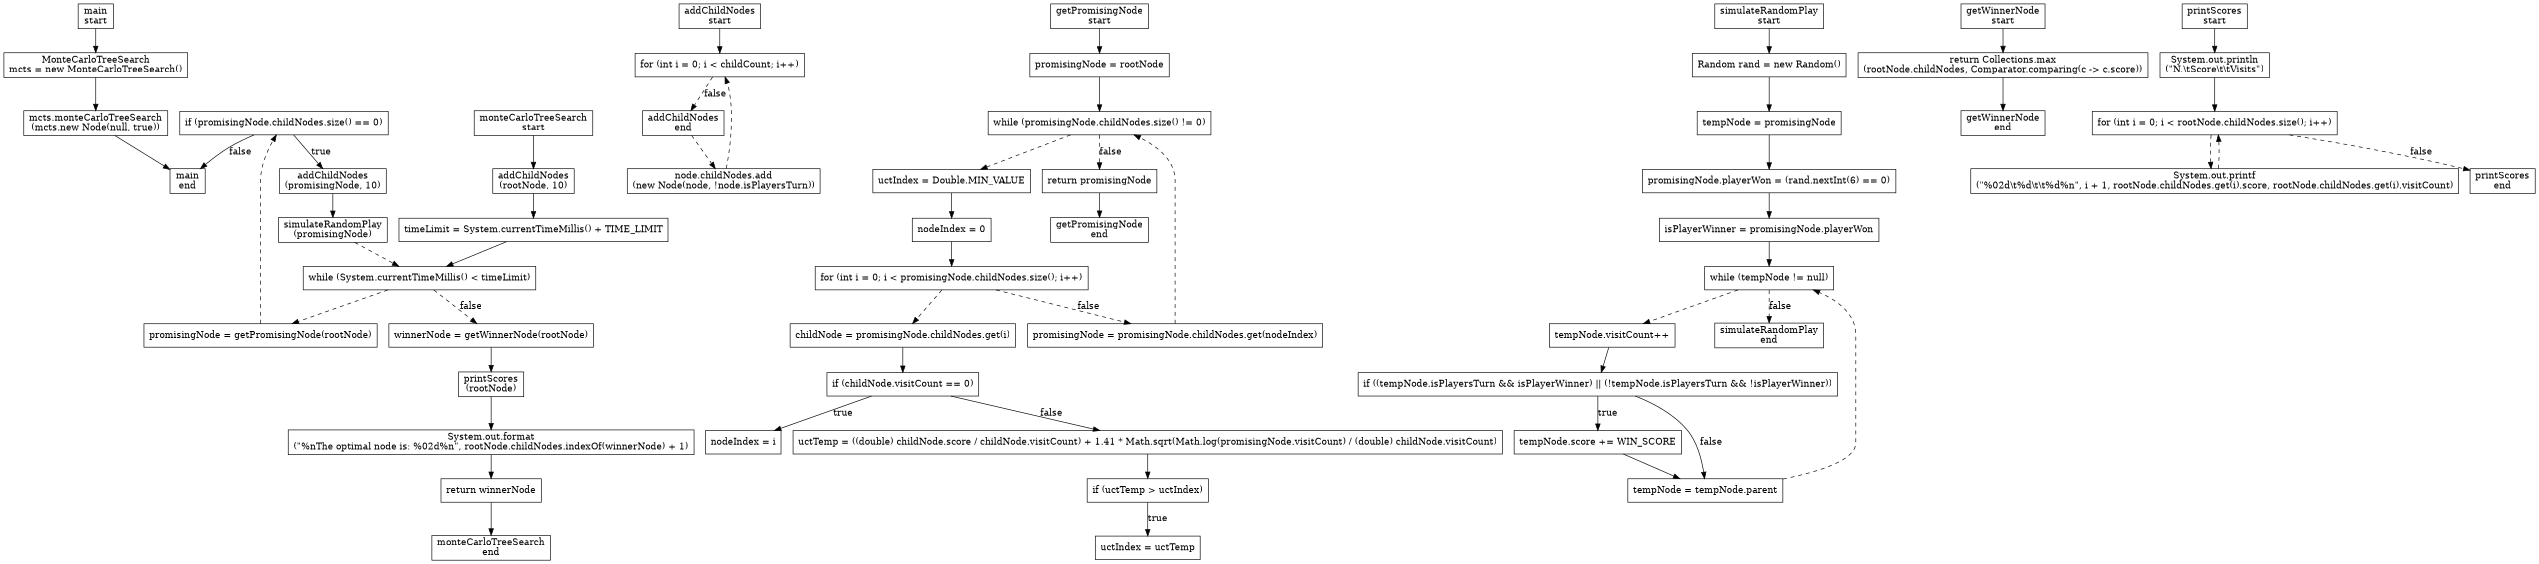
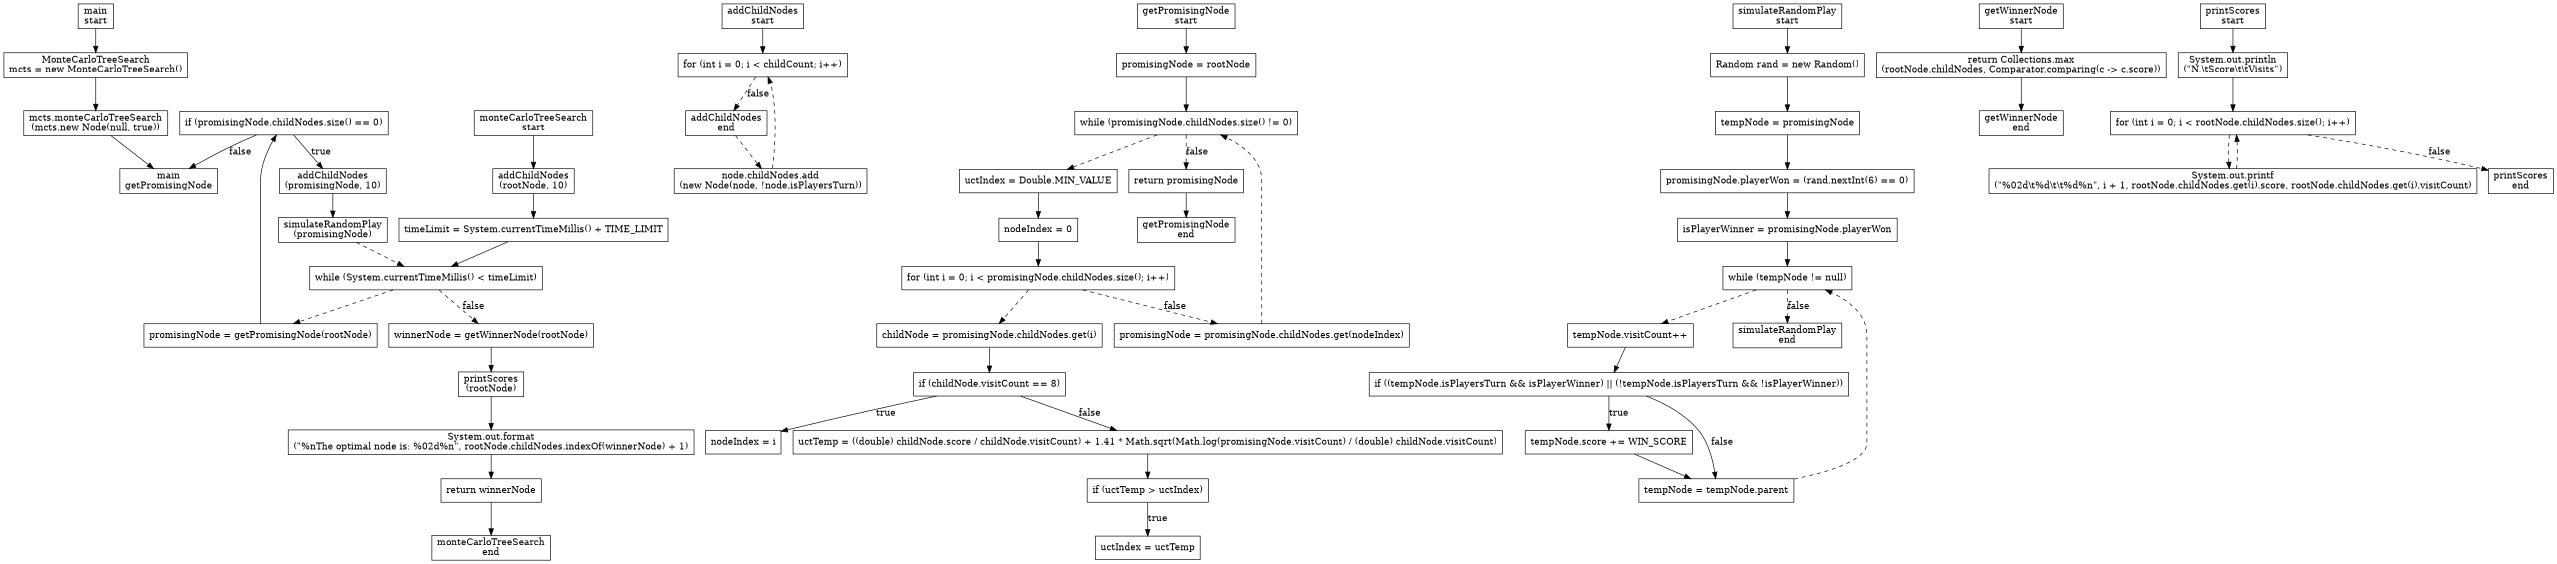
  digraph {
    node [shape=box]
    n1 [label="main\nstart"]
    n2 [label="MonteCarloTreeSearch\nmcts = new MonteCarloTreeSearch()"]
    n3 [label="mcts.monteCarloTreeSearch\n(mcts.new Node(null, true))"]
-   n4 [label="main\nend"]
+   n4 [label="main\ngetPromisingNode"]
    n5 [label="monteCarloTreeSearch\nstart"]
    n6 [label="addChildNodes\n(rootNode, 10)"]
    n7 [label="timeLimit = System.currentTimeMillis() + TIME_LIMIT"]
    n8 [label="while (System.currentTimeMillis() < timeLimit)"]
    n9 [label="promisingNode = getPromisingNode(rootNode)"]
    n10 [label="winnerNode = getWinnerNode(rootNode)"]
    n11 [label="if (promisingNode.childNodes.size() == 0)"]
    n12 [label="printScores\n(rootNode)"]
    n13 [label="addChildNodes\n(promisingNode, 10)"]
    n14 [label="simulateRandomPlay\n(promisingNode)"]
    n15 [label="System.out.format\n(\"%nThe optimal node is: %02d%n\", rootNode.childNodes.indexOf(winnerNode) + 1)"]
    n16 [label="return winnerNode"]
    n17 [label="monteCarloTreeSearch\nend"]
    n18 [label="addChildNodes\nstart"]
    n19 [label="for (int i = 0; i < childCount; i++)"]
    n20 [label="addChildNodes\nend"]
    n21 [label="node.childNodes.add\n(new Node(node, !node.isPlayersTurn))"]
    n22 [label="getPromisingNode\nstart"]
    n23 [label="promisingNode = rootNode"]
    n24 [label="while (promisingNode.childNodes.size() != 0)"]
    n25 [label="uctIndex = Double.MIN_VALUE"]
    n26 [label="return promisingNode"]
    n27 [label="nodeIndex = 0"]
    n28 [label="getPromisingNode\nend"]
    n29 [label="for (int i = 0; i < promisingNode.childNodes.size(); i++)"]
    n30 [label="childNode = promisingNode.childNodes.get(i)"]
    n31 [label="promisingNode = promisingNode.childNodes.get(nodeIndex)"]
-   n32 [label="if (childNode.visitCount == 0)"]
+   n32 [label="if (childNode.visitCount == 8)"]
    n33 [label="nodeIndex = i"]
    n34 [label="uctTemp = ((double) childNode.score / childNode.visitCount) + 1.41 * Math.sqrt(Math.log(promisingNode.visitCount) / (double) childNode.visitCount)"]
    n35 [label="if (uctTemp > uctIndex)"]
    n36 [label="uctIndex = uctTemp"]
    n37 [label="simulateRandomPlay\nstart"]
    n38 [label="Random rand = new Random()"]
    n39 [label="tempNode = promisingNode"]
    n40 [label="promisingNode.playerWon = (rand.nextInt(6) == 0)"]
    n41 [label="isPlayerWinner = promisingNode.playerWon"]
    n42 [label="while (tempNode != null)"]
    n43 [label="tempNode.visitCount++"]
    n44 [label="simulateRandomPlay\nend"]
    n45 [label="if ((tempNode.isPlayersTurn && isPlayerWinner) || (!tempNode.isPlayersTurn && !isPlayerWinner))"]
    n46 [label="tempNode.score += WIN_SCORE"]
    n47 [label="tempNode = tempNode.parent"]
    n48 [label="getWinnerNode\nstart"]
    n49 [label="return Collections.max\n(rootNode.childNodes, Comparator.comparing(c -> c.score))"]
    n50 [label="getWinnerNode\nend"]
    n51 [label="printScores\nstart"]
    n52 [label="System.out.println\n(\"N.\\tScore\\t\\tVisits\")"]
    n53 [label="for (int i = 0; i < rootNode.childNodes.size(); i++)"]
    n54 [label="System.out.printf\n(\"%02d\\t%d\\t\\t%d%n\", i + 1, rootNode.childNodes.get(i).score, rootNode.childNodes.get(i).visitCount)"]
    n55 [label="printScores\nend"]
    n1 -> n2
    n2 -> n3
    n3 -> n4
    n5 -> n6
    n6 -> n7
    n7 -> n8
    n8 -> n9 [style=dashed]
    n8 -> n10 [label=false style=dashed]
-   n9 -> n11 [style=dashed]
+   n9 -> n11
    n10 -> n12
    n11 -> n4 [label=false]
    n11 -> n13 [label=true]
    n12 -> n15
    n13 -> n14
    n14 -> n8 [style=dashed]
    n15 -> n16
    n16 -> n17
    n18 -> n19
    n19 -> n20 [label=false style=dashed]
    n20 -> n21 [style=dashed]
    n21 -> n19 [style=dashed]
    n22 -> n23
    n23 -> n24
    n24 -> n25 [style=dashed]
    n24 -> n26 [label=false style=dashed]
    n25 -> n27
    n26 -> n28
    n27 -> n29
    n29 -> n30 [style=dashed]
    n29 -> n31 [label=false style=dashed]
    n30 -> n32
    n31 -> n24 [style=dashed]
    n32 -> n33 [label=true]
    n32 -> n34 [label=false]
    n34 -> n35
    n35 -> n36 [label=true]
    n37 -> n38
    n38 -> n39
    n39 -> n40
    n40 -> n41
    n41 -> n42
    n42 -> n43 [style=dashed]
    n42 -> n44 [label=false style=dashed]
    n43 -> n45
    n45 -> n46 [label=true]
    n45 -> n47 [label=false]
    n46 -> n47
    n47 -> n42 [style=dashed]
    n48 -> n49
    n49 -> n50
    n51 -> n52
    n52 -> n53
    n53 -> n54 [style=dashed]
    n53 -> n55 [label=false style=dashed]
    n54 -> n53 [style=dashed]
  }
